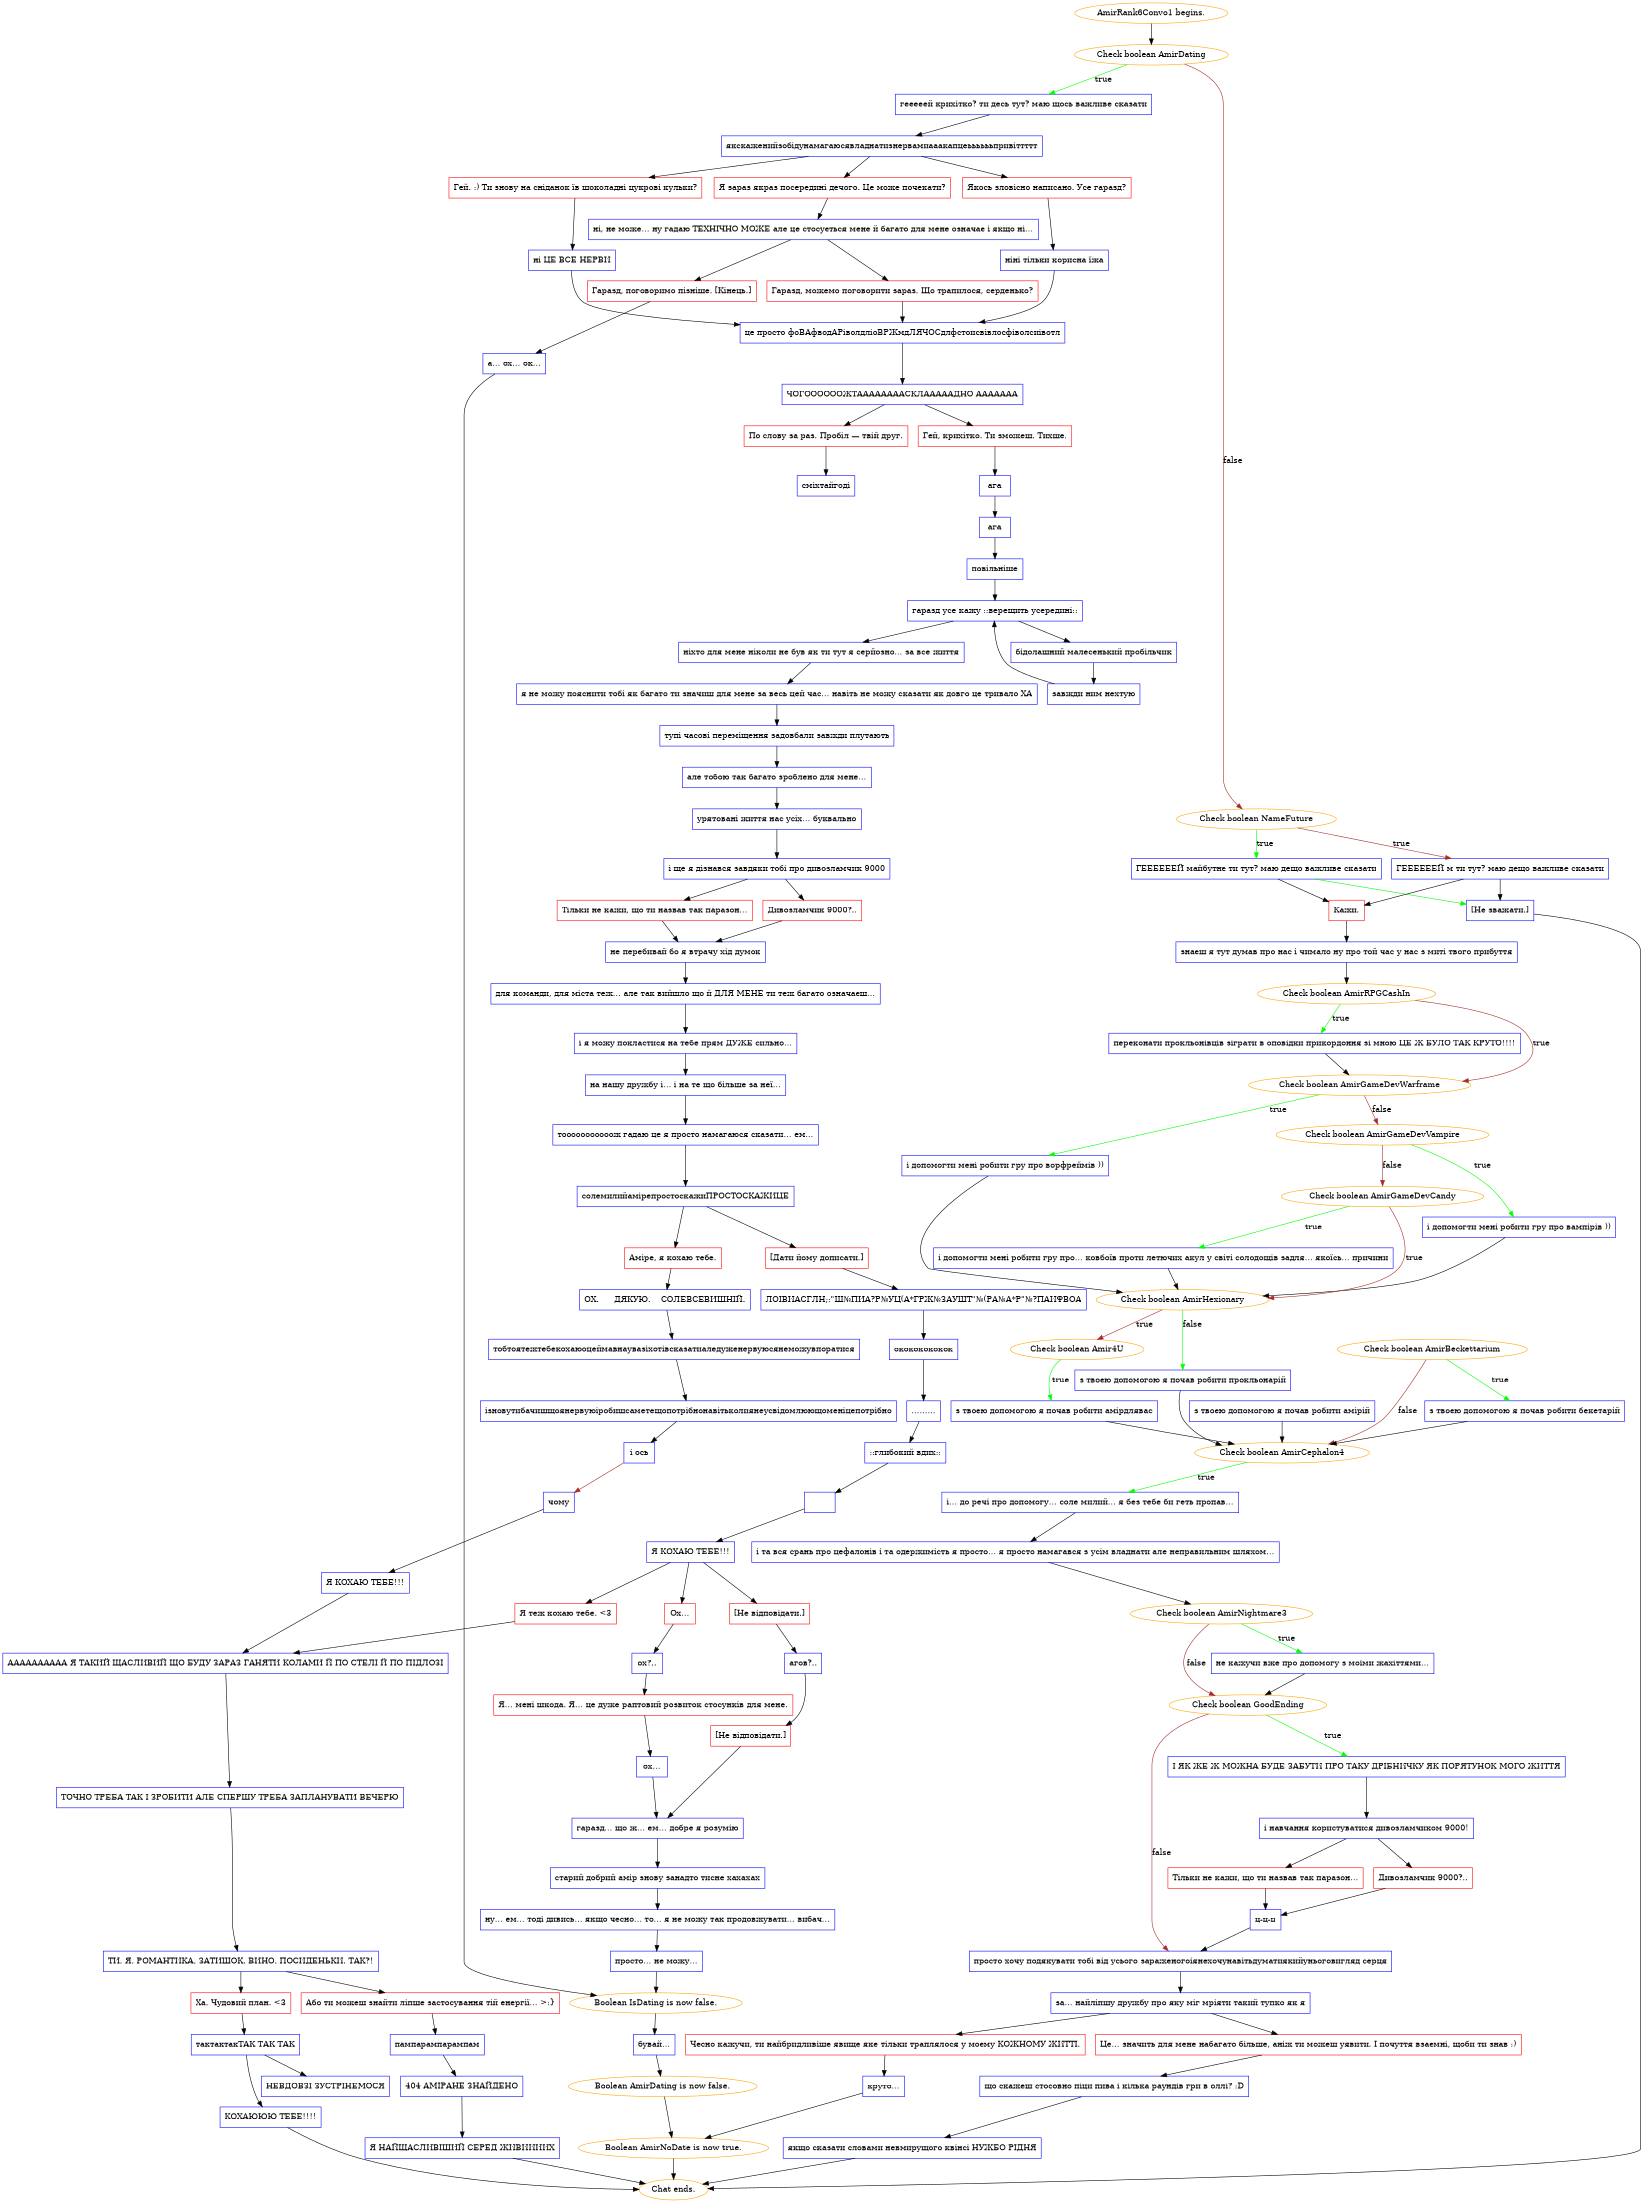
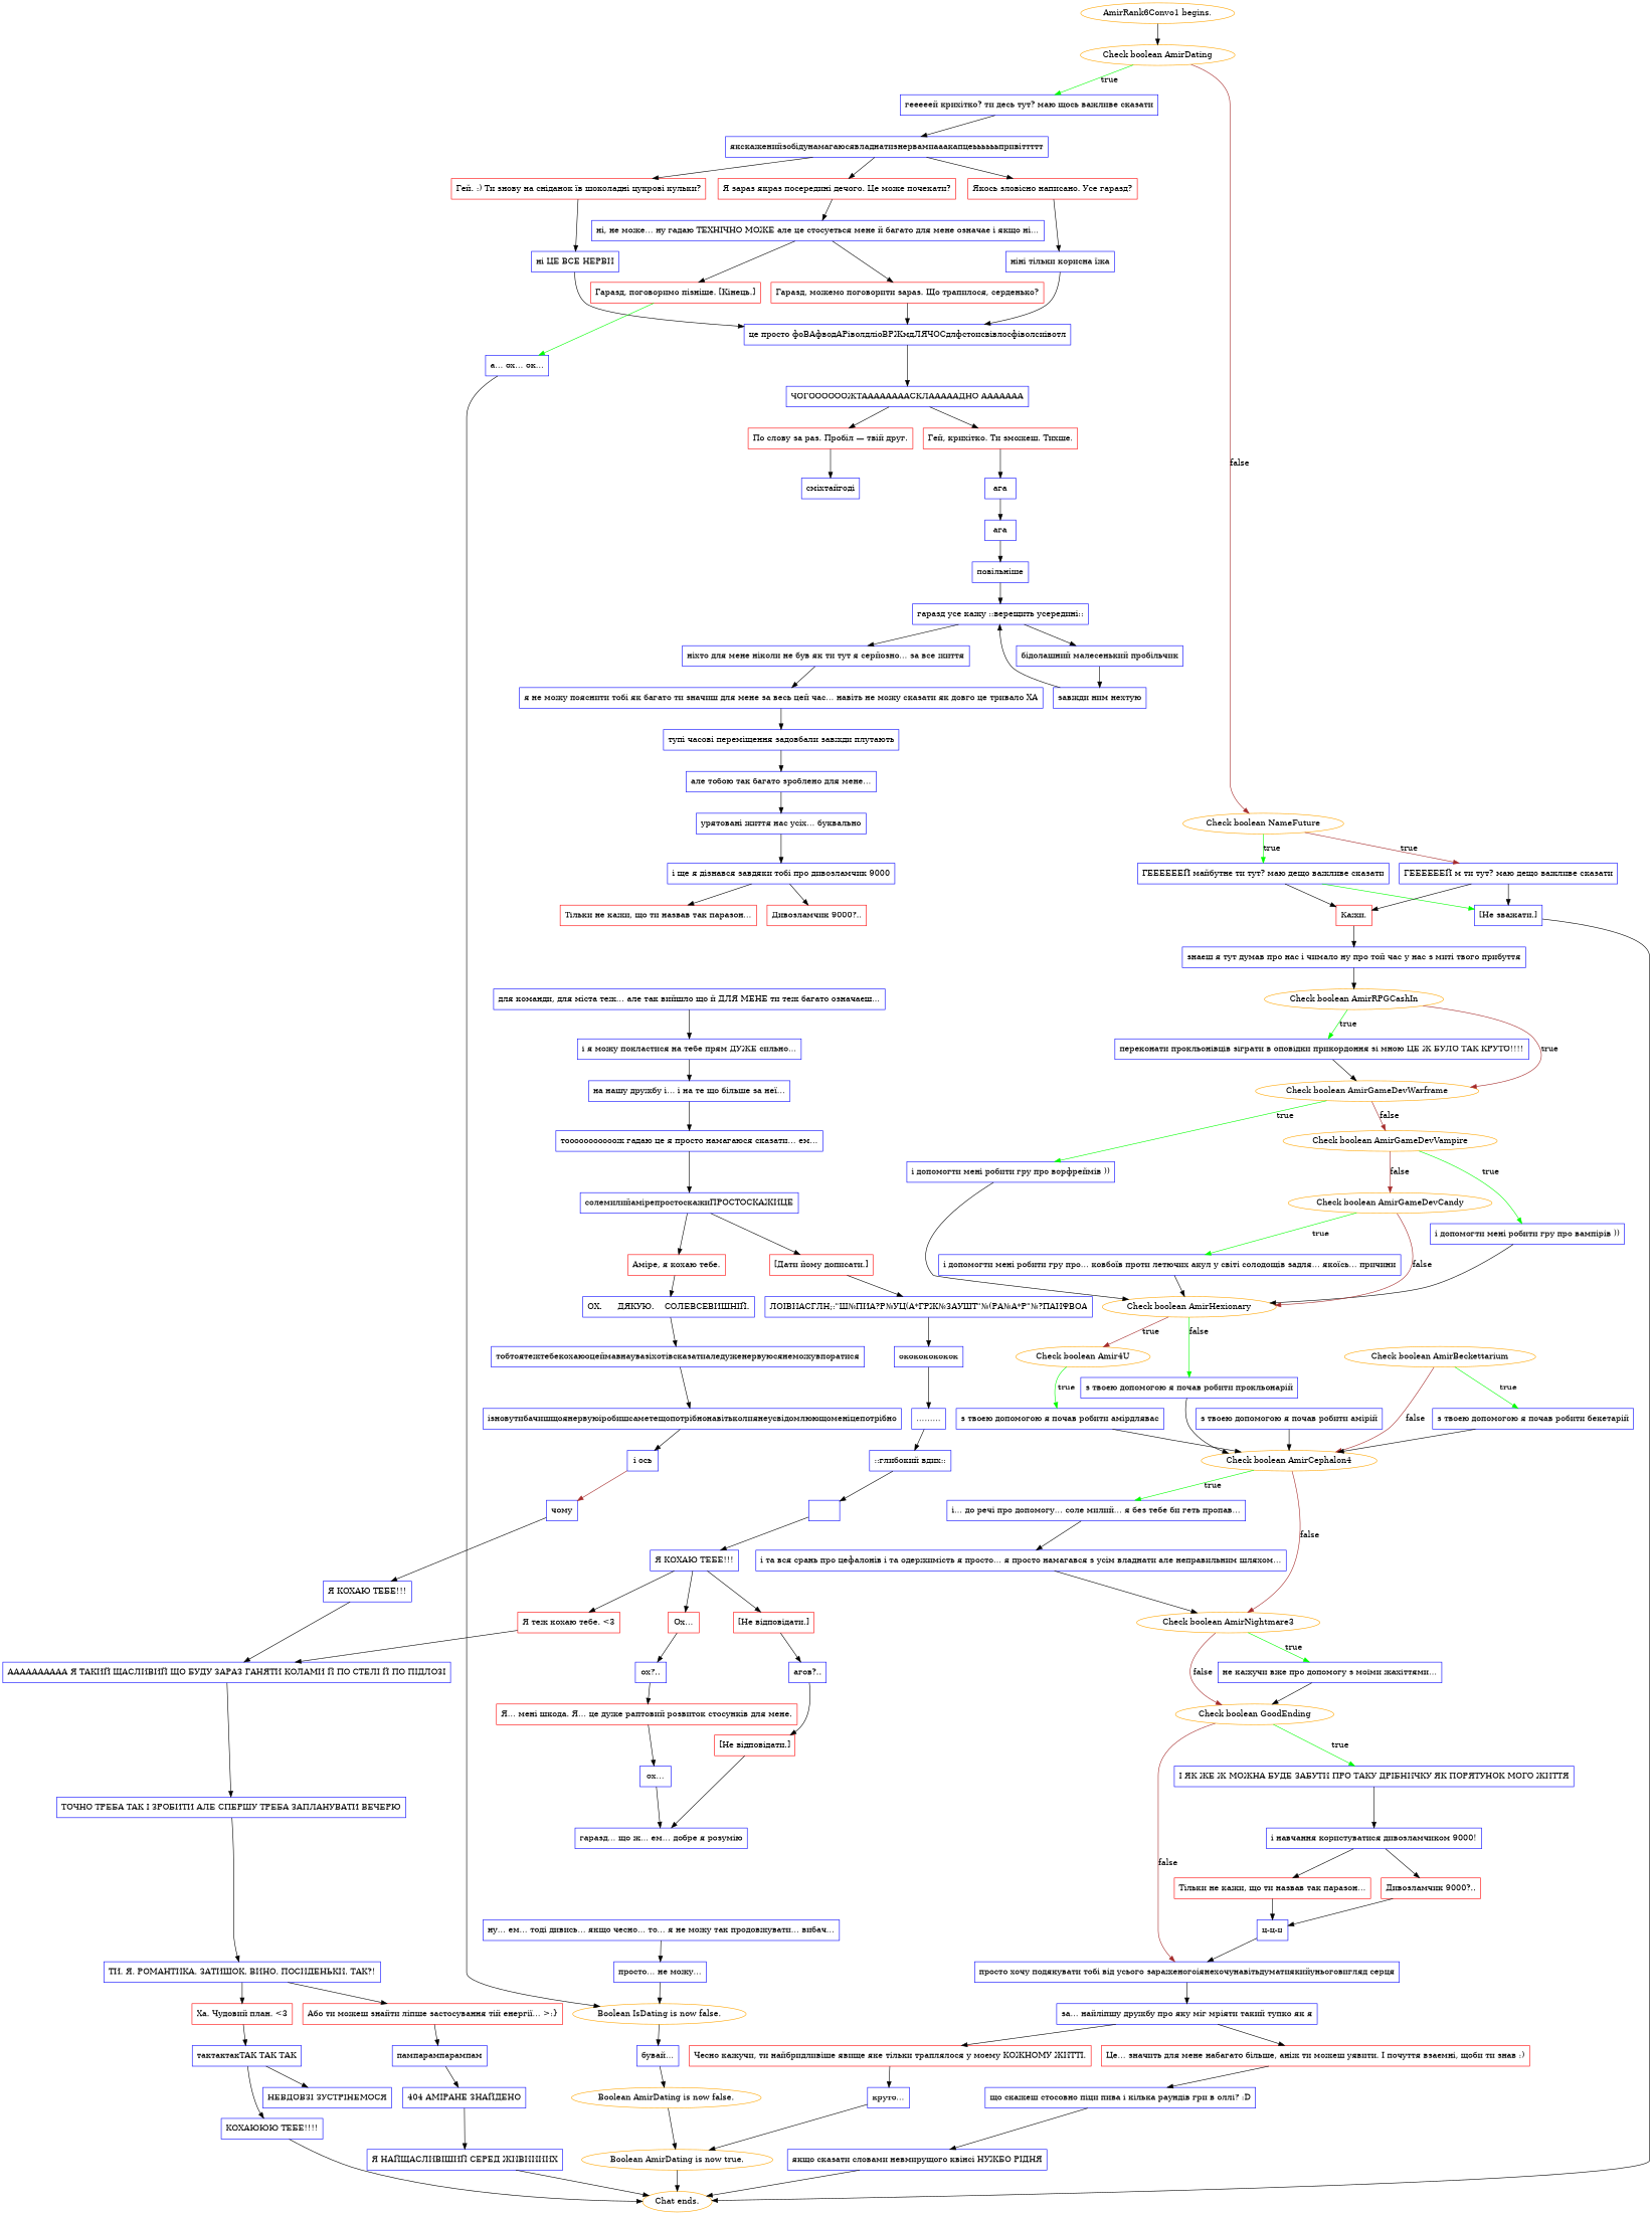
  digraph {
    node [color=blue shape=box]
    "AmirRank6Convo1 begins." [color=orange shape=""]
    n2 [color=orange label="Check boolean AmirDating" shape=""]
    n3 [label="гееееей крихітко? ти десь тут? маю щось важливе сказати"]
    n4 [color=orange label="Check boolean NameFuture" shape=""]
    n5 [label="якскаженийзобідунамагаюсявладнатизнервамиааакапцеььььььпривіттттт"]
    n6 [label="ГЕЕЕЕЕЕЙ майбутнє ти тут? маю дещо важливе сказати"]
    n7 [label="ГЕЕЕЕЕЕЙ м ти тут? маю дещо важливе сказати"]
    n8 [color=red label="Гей. :) Ти знову на сніданок їв шоколадні цукрові кульки?"]
    n9 [color=red label="Якось зловісно написано. Усе гаразд?"]
    n10 [color=red label="Я зараз якраз посередині дечого. Це може почекати?"]
    n11 [color=red label="Кажи."]
    n12 [label="[Не зважати.]"]
    n13 [label="ні ЦЕ ВСЕ НЕРВИ"]
    n14 [label="ніні тільки корисна їжа"]
    n15 [label="ні, не може… ну гадаю ТЕХНІЧНО МОЖЕ але це стосується мене й багато для мене означає і якщо ні…"]
    n16 [label="знаєш я тут думав про нас і чимало ну про той час у нас з миті твого прибуття"]
    "Chat ends." [color=orange shape=""]
    n18 [label="це просто фоВАфводАРіволдліоВРЖмдЛЯЧОСдлфстоисвівлосфіволсиівотл"]
    n19 [color=red label="Гаразд, можемо поговорити зараз. Що трапилося, серденько?"]
    n20 [color=red label="Гаразд, поговоримо пізніше. [Кінець.]"]
    n21 [color=orange label="Check boolean AmirRPGCashIn" shape=""]
    n22 [label="ЧОГООООООЖТААААААААСКЛАААААДНО ААААААА"]
    n23 [label="а… ох… ок…"]
    n24 [label="переконати прокльонівців зіграти в оповідки прикордоння зі мною ЦЕ Ж БУЛО ТАК КРУТО!!!!"]
    n25 [color=orange label="Check boolean AmirGameDevWarframe" shape=""]
    n26 [color=red label="Гей, крихітко. Ти зможеш. Тихше."]
    n27 [color=red label="По слову за раз. Пробіл — твій друг."]
    n28 [color=orange label="Boolean IsDating is now false." shape=""]
    n29 [label="і допомогти мені робити гру про ворфреймів ))"]
    n30 [color=orange label="Check boolean AmirGameDevVampire" shape=""]
    n31 [label="ага"]
    n32 [label="сміхтайгоді"]
    n33 [label="бувай…"]
    n34 [color=orange label="Check boolean AmirHexionary" shape=""]
    n35 [label="і допомогти мені робити гру про вампірів ))"]
    n36 [color=orange label="Check boolean AmirGameDevCandy" shape=""]
    n37 [label="ага"]
    n38 [color=orange label="Boolean AmirDating is now false." shape=""]
    n39 [label="з твоєю допомогою я почав робити прокльонарій"]
    n40 [color=orange label="Check boolean Amir4U" shape=""]
    n41 [label="і допомогти мені робити гру про… ковбоїв проти летючих акул у світі солодощів задля… якоїсь… причини"]
    n42 [label="повільніше"]
    n43 [label="бідолашний малесенький пробільчик"]
    n44 [label="завжди ним нехтую"]
-   n45 [color=orange label="Boolean AmirNoDate is now true." shape=""]
+   n45 [color=orange label="Boolean AmirDating is now true." shape=""]
    n46 [color=orange label="Check boolean AmirCephalon4" shape=""]
    n47 [label="з твоєю допомогою я почав робити амірдлявас"]
    n48 [label="гаразд усе кажу ::верещить усередині::"]
    n49 [label="і… до речі про допомогу… соле милий… я без тебе би геть пропав…"]
    n50 [color=orange label="Check boolean AmirNightmare3" shape=""]
    n51 [label="ніхто для мене ніколи не був як ти тут я серйозно… за все життя"]
    n52 [label="і та вся срань про цефалонів і та одержимість я просто… я просто намагався з усім владнати але неправильним шляхом…"]
    n53 [label="не кажучи вже про допомогу з моїми жахіттями…"]
    n54 [color=orange label="Check boolean GoodEnding" shape=""]
    n55 [label="з твоєю допомогою я почав робити амірій"]
    n56 [color=orange label="Check boolean AmirBeckettarium" shape=""]
    n57 [label="з твоєю допомогою я почав робити бекетарій"]
    n58 [label="я не можу пояснити тобі як багато ти значиш для мене за весь цей час… навіть не можу сказати як довго це тривало ХА"]
    n59 [label="І ЯК ЖЕ Ж МОЖНА БУДЕ ЗАБУТИ ПРО ТАКУ ДРІБНИЧКУ ЯК ПОРЯТУНОК МОГО ЖИТТЯ"]
    n60 [label="просто хочу подякувати тобі від усього зараженогоіянехочунавітьдуматиякийуньоговигляд серця"]
    n61 [label="тупі часові переміщення задовбали завжди плутають"]
    n62 [label="і навчання користуватися дивозламчиком 9000!"]
    n63 [label="за… найліпшу дружбу про яку міг мріяти такий тупко як я"]
    n64 [label="але тобою так багато зроблено для мене…"]
    n65 [color=red label="Тільки не кажи, що ти назвав так паразон…"]
    n66 [color=red label="Дивозламчик 9000?.."]
    n67 [color=red label="Це… значить для мене набагато більше, аніж ти можеш уявити. І почуття взаємні, щоби ти знав :)"]
    n68 [color=red label="Чесно кажучи, ти найбридливіше явище яке тільки траплялося у моєму КОЖНОМУ ЖИТТІ."]
    n69 [label="урятовані життя нас усіх… буквально"]
    n70 [label="ц-ц-ц"]
    n71 [label="що скажеш стосовно піци пива і кілька раундів гри в оллі? :D"]
    n72 [label="круто…"]
    n73 [label="і ще я дізнався завдяки тобі про дивозламчик 9000"]
    n74 [label="якщо сказати словами невмирущого квінсі НУЖБО РІДНЯ"]
    n75 [color=red label="Тільки не кажи, що ти назвав так паразон…"]
    n76 [color=red label="Дивозламчик 9000?.."]
-   n77 [label="не перебивай бо я втрачу хід думок"]
    n78 [label="для команди, для міста теж… але так вийшло що й ДЛЯ МЕНЕ ти теж багато означаєш…"]
    n79 [label="і я можу покластися на тебе прям ДУЖЕ сильно…"]
    n80 [label="на нашу дружбу і… і на те що більше за неї…"]
    n81 [label="тооооооооооож гадаю це я просто намагаюся сказати… ем…"]
    n82 [label="солемилийамірепростоскажиПРОСТОСКАЖИЦЕ"]
    n83 [color=red label="Аміре, я кохаю тебе."]
    n84 [color=red label="[Дати йому дописати.]"]
    n85 [label="ОХ.      ДЯКУЮ.    СОЛЕВСЕВИШНІЙ."]
    n86 [label="ЛОІВИАСГЛН;:\"Ш№ПИА?Р№УЦ(А*ГРЖ№ЗАУШТ\"№(РА№А*Р\"№?ПАИФВОА"]
    n87 [label="тобтоятежтебекохаюоцеймавнаувазіхотівсказатиаледуженервуюсянеможувпоратися"]
    n88 [label="окококококок"]
    n89 [label="ізновутибачишщоянервуюіробишсаметещопотрібнонавітьколиянеусвідомлюющоменіцепотрібно"]
    n90 [label="………"]
    n91 [label="і ось"]
    n92 [label="::глибокий вдих::"]
    n93 [label="чому"]
    n94 [label=" "]
    n95 [label="Я КОХАЮ ТЕБЕ!!!"]
    n96 [label="Я КОХАЮ ТЕБЕ!!!"]
    n97 [label="АААААААААА Я ТАКИЙ ЩАСЛИВИЙ ЩО БУДУ ЗАРАЗ ГАНЯТИ КОЛАМИ Й ПО СТЕЛІ Й ПО ПІДЛОЗІ"]
    n98 [color=red label="Я теж кохаю тебе. <3"]
    n99 [color=red label="Ох…"]
    n100 [color=red label="[Не відповідати.]"]
    n101 [label="ТОЧНО ТРЕБА ТАК І ЗРОБИТИ АЛЕ СПЕРШУ ТРЕБА ЗАПЛАНУВАТИ ВЕЧЕРЮ"]
    n102 [label="ох?.."]
    n103 [label="агов?.."]
    n104 [label="ТИ. Я. РОМАНТИКА. ЗАТИШОК. ВИНО. ПОСИДЕНЬКИ. ТАК?!"]
    n105 [color=red label="Я… мені шкода. Я… це дуже раптовий розвиток стосунків для мене."]
    n106 [color=red label="[Не відповідати.]"]
    n107 [color=red label="Ха. Чудовий план. <3"]
    n108 [color=red label="Або ти можеш знайти ліпше застосування тій енергії… >:}"]
    n109 [label="ох…"]
    n110 [label="гаразд… що ж… ем… добре я розумію"]
    n111 [label="тактактакТАК ТАК ТАК"]
    n112 [label="пампарампарампам"]
-   n113 [label="старий добрий амір знову занадто тисне хахахах"]
    n114 [label="НЕВДОВЗІ ЗУСТРІНЕМОСЯ"]
    n115 [label="КОХАЮЮЮ ТЕБЕ!!!!"]
    n116 [label="404 АМІРАНЕ ЗНАЙДЕНО"]
    n117 [label="ну… ем… тоді дивись… якщо чесно… то… я не можу так продовжувати… вибач…"]
    n118 [label="Я НАЙЩАСЛИВІШИЙ СЕРЕД ЖИВИИИИХ"]
    n119 [label="просто… не можу…"]
    "AmirRank6Convo1 begins." -> n2
    n2 -> n3 [color=green label=true]
    n2 -> n4 [color=brown label=false]
    n3 -> n5
    n4 -> n6 [color=green label=true]
    n4 -> n7 [color=brown label=true]
    n5 -> n8
    n5 -> n9
    n5 -> n10
    n6 -> n11
    n6 -> n12 [color=green]
    n7 -> n11
    n7 -> n12
    n8 -> n13
    n9 -> n14
    n10 -> n15
    n11 -> n16
    n12 -> "Chat ends."
    n13 -> n18
    n14 -> n18
    n15 -> n19
    n15 -> n20
    n16 -> n21
    n18 -> n22
    n19 -> n18
-   n20 -> n23
+   n20 -> n23 [color=green]
    n21 -> n24 [color=green label=true]
    n21 -> n25 [color=brown label=true]
    n22 -> n26
    n22 -> n27
    n23 -> n28
    n24 -> n25
    n25 -> n29 [color=green label=true]
    n25 -> n30 [color=brown label=false]
    n26 -> n31
    n27 -> n32
    n28 -> n33
    n29 -> n34
    n30 -> n35 [color=green label=true]
    n30 -> n36 [color=brown label=false]
    n31 -> n37
    n33 -> n38
    n34 -> n39 [color=green label=false]
    n34 -> n40 [color=brown label=true]
    n35 -> n34
-   n36 -> n34 [color=brown label=true]
+   n36 -> n34 [color=brown label=false]
    n36 -> n41 [color=green label=true]
    n37 -> n42
    n38 -> n45
    n39 -> n46
    n40 -> n47 [color=green label=true]
    n41 -> n34
    n42 -> n48
    n43 -> n44
    n44 -> n48
    n45 -> "Chat ends."
    n46 -> n49 [color=green label=true]
+   n46 -> n50 [color=brown label=false]
    n47 -> n46
    n48 -> n43
    n48 -> n51
    n49 -> n52
    n50 -> n53 [color=green label=true]
    n50 -> n54 [color=brown label=false]
    n51 -> n58
    n52 -> n50
    n53 -> n54
    n54 -> n59 [color=green label=true]
    n54 -> n60 [color=brown label=false]
    n55 -> n46
    n56 -> n46 [color=brown label=false]
    n56 -> n57 [color=green label=true]
    n57 -> n46
    n58 -> n61
    n59 -> n62
    n60 -> n63
    n61 -> n64
    n62 -> n65
    n62 -> n66
    n63 -> n67
    n63 -> n68
    n64 -> n69
    n65 -> n70
    n66 -> n70
    n67 -> n71
    n68 -> n72
    n69 -> n73
    n70 -> n60
    n71 -> n74
    n72 -> n45
    n73 -> n75
    n73 -> n76
    n74 -> "Chat ends."
-   n75 -> n77
-   n76 -> n77
-   n77 -> n78
    n78 -> n79
    n79 -> n80
    n80 -> n81
    n81 -> n82
    n82 -> n83
    n82 -> n84
    n83 -> n85
    n84 -> n86
    n85 -> n87
    n86 -> n88
    n87 -> n89
    n88 -> n90
    n89 -> n91
    n90 -> n92
    n91 -> n93 [color=brown]
    n92 -> n94
    n93 -> n95
    n94 -> n96
    n95 -> n97
    n96 -> n98
    n96 -> n99
    n96 -> n100
    n97 -> n101
    n98 -> n97
    n99 -> n102
    n100 -> n103
    n101 -> n104
    n102 -> n105
    n103 -> n106
    n104 -> n107
    n104 -> n108
    n105 -> n109
    n106 -> n110
    n107 -> n111
    n108 -> n112
    n109 -> n110
-   n110 -> n113
    n111 -> n114
    n111 -> n115
    n112 -> n116
-   n113 -> n117
    n115 -> "Chat ends."
    n116 -> n118
    n117 -> n119
    n118 -> "Chat ends."
    n119 -> n28
  }
